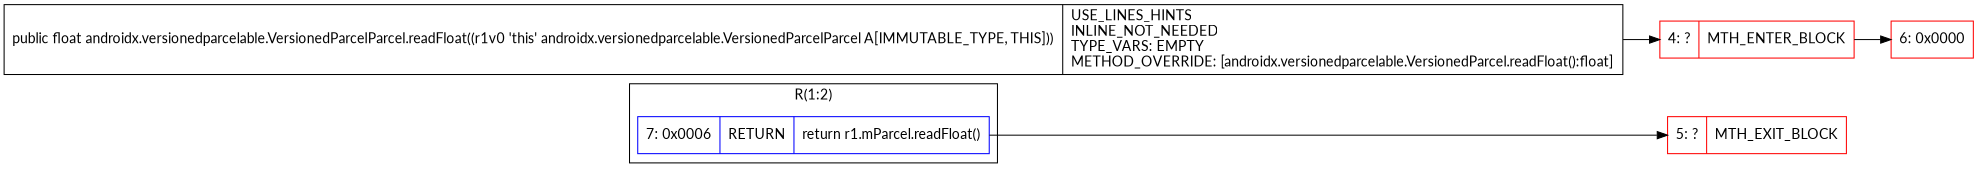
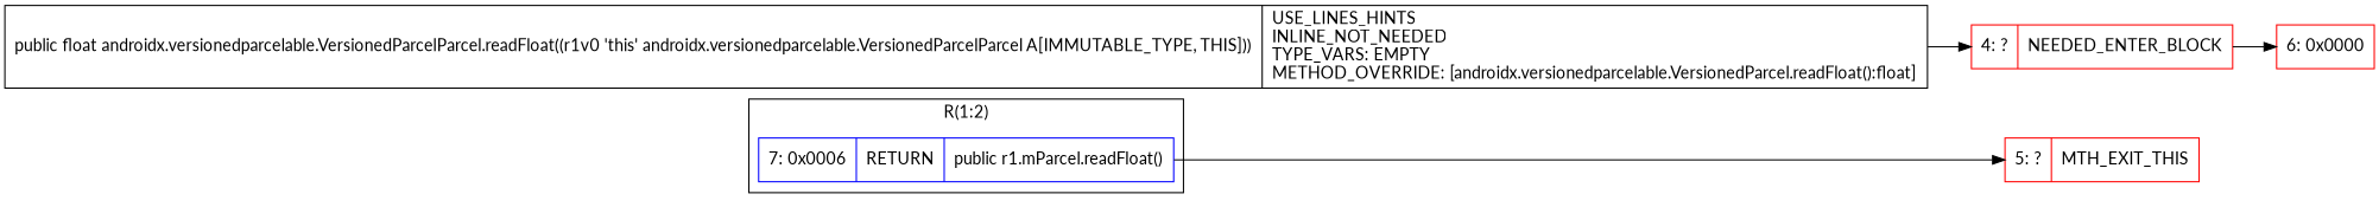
  digraph {
    fontname=Lato
    rankdir=LR
    node [color=red fontname=Lato shape=record]
    edge [fontname=Lato]
-   n1 [color=blue label="{7\:\ 0x0006|RETURN\l|return r1.mParcel.readFloat()\l}"]
-   n2 [label="{5\:\ ?|MTH_EXIT_BLOCK\l}"]
-   n3 [label="{4\:\ ?|MTH_ENTER_BLOCK\l}"]
+   n1 [color=blue label="{7\:\ 0x0006|RETURN\l|public r1.mParcel.readFloat()\l}"]
+   n2 [label="{5\:\ ?|MTH_EXIT_THIS\l}"]
+   n3 [label="{4\:\ ?|NEEDED_ENTER_BLOCK\l}"]
    n4 [label="{6\:\ 0x0000}"]
    n5 [label="{public float androidx.versionedparcelable.VersionedParcelParcel.readFloat((r1v0 'this' androidx.versionedparcelable.VersionedParcelParcel A[IMMUTABLE_TYPE, THIS]))  | USE_LINES_HINTS\lINLINE_NOT_NEEDED\lTYPE_VARS: EMPTY\lMETHOD_OVERRIDE: [androidx.versionedparcelable.VersionedParcel.readFloat():float]\l}" color=""]
    subgraph cluster_1 {
      label="R(1:2)"
      n1
    }
    n1 -> n2
    n3 -> n4
    n5 -> n3
  }
